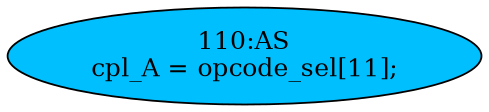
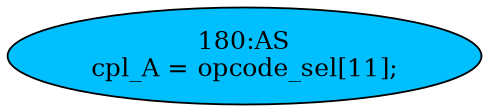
  strict digraph {
-   n1 [ast="<pyverilog.vparser.ast.Assign object at 0x7f7a879fb850>" def_var="['cpl_A']" fillcolor=deepskyblue label="110:AS\ncpl_A = opcode_sel[11];" statements="[]" style=filled typ=Assign use_var="['opcode_sel']"]
+   n1 [ast="<pyverilog.vparser.ast.Assign object at 0x7f7a879fb850>" def_var="['cpl_A']" fillcolor=deepskyblue label="180:AS\ncpl_A = opcode_sel[11];" statements="[]" style=filled typ=Assign use_var="['opcode_sel']"]
  }
